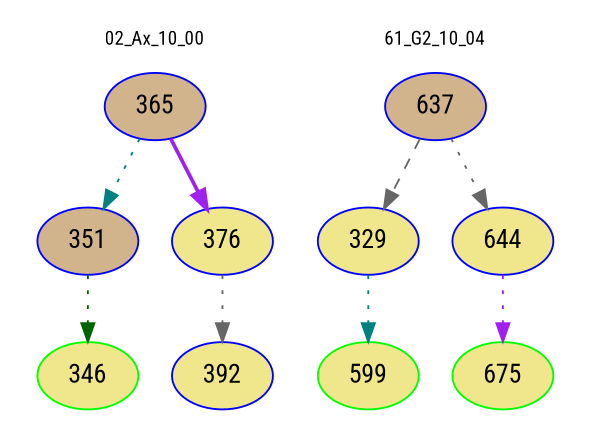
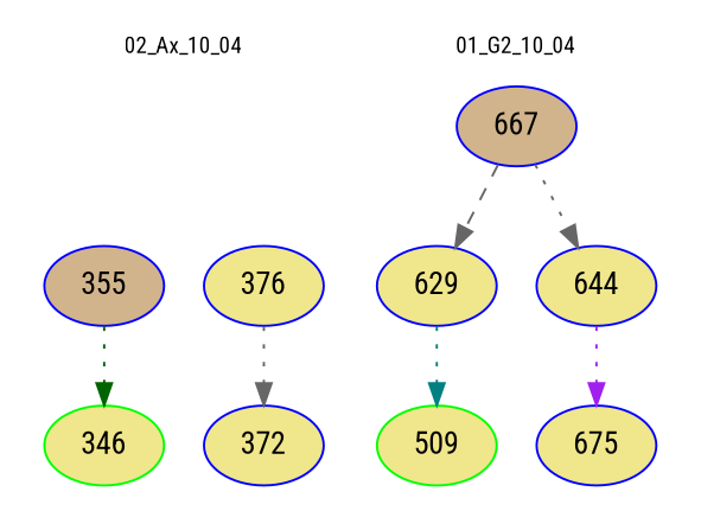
  digraph {
    fontname="Roboto Condensed"
    node [color=blue fillcolor=khaki fontname="Roboto Condensed" style=filled]
    edge [color=gray40 fontname="Roboto Condensed" style=dotted]
-   n1 [fillcolor=tan label=365]
-   n2 [fillcolor=tan label=351]
+   n2 [fillcolor=tan label=355]
    n3 [label=376]
    n4 [color=green label=346]
-   n5 [label=392]
-   n6 [fillcolor=tan label=637]
-   n7 [label=329]
+   n5 [label=372]
+   n6 [fillcolor=tan label=667]
+   n7 [label=629]
    n8 [label=644]
-   n9 [color=green label=599]
-   n10 [color=green label=675]
+   n9 [color=green label=509]
+   n10 [label=675]
    subgraph cluster_1 {
      color=white
      fontsize=10
-     label="02_Ax_10_00"
-     n1
+     label="02_Ax_10_04"
      n2
      n3
      n4
      n5
    }
    subgraph cluster_2 {
      color=white
      fontsize=10
-     label="61_G2_10_04"
+     label="01_G2_10_04"
      n6
      n7
      n8
      n9
      n10
    }
-   n1 -> n2 [color=teal]
-   n1 -> n3 [color=purple style=bold]
    n2 -> n4 [color=darkgreen]
    n3 -> n5
    n6 -> n7 [style=dashed]
    n6 -> n8
    n7 -> n9 [color=teal]
    n8 -> n10 [color=purple]
  }
